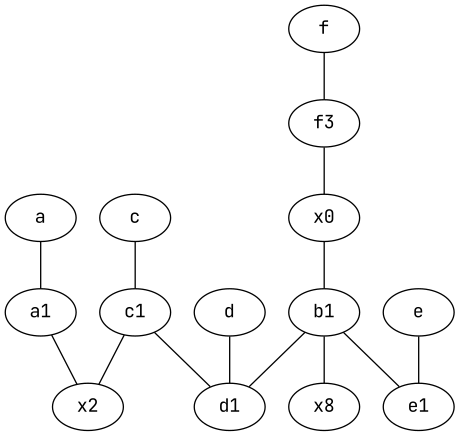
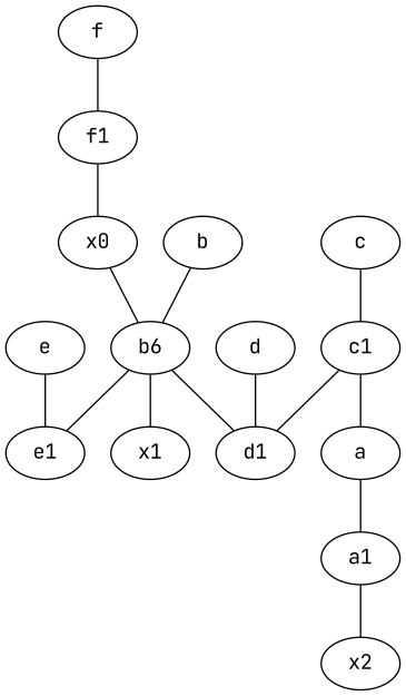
  graph {
    fontname="JetBrains Mono"
    node [fontname="JetBrains Mono" labelfontsize=50]
    edge [fontname="JetBrains Mono"]
    c1
    x2
    d1
    a1
-   b1
-   x1 [label=x8]
+   b1 [label=b6]
+   x1
    e1
    x0
-   f1 [label=f3]
+   b
+   f1
    f
    c
    d
    a
    e
-   c1 -- x2
+   c1 -- a
    c1 -- d1
    a1 -- x2
    b1 -- d1
    b1 -- x1
    b1 -- e1
    x0 -- b1
+   b -- b1
    f1 -- x0
    f -- f1
    c -- c1
    d -- d1
    a -- a1
    e -- e1
  }
